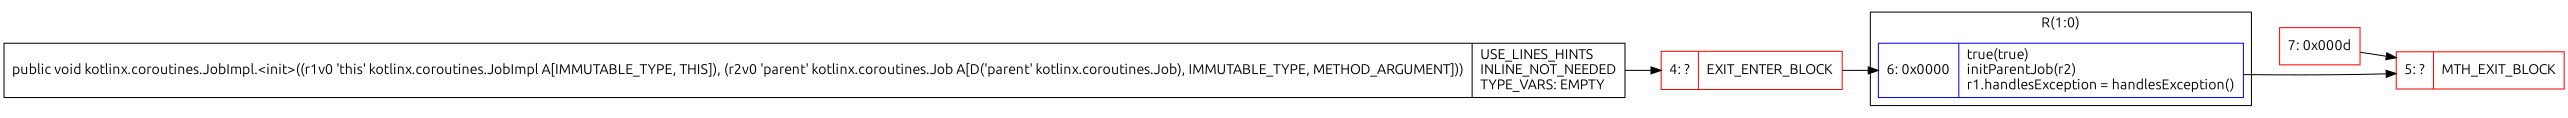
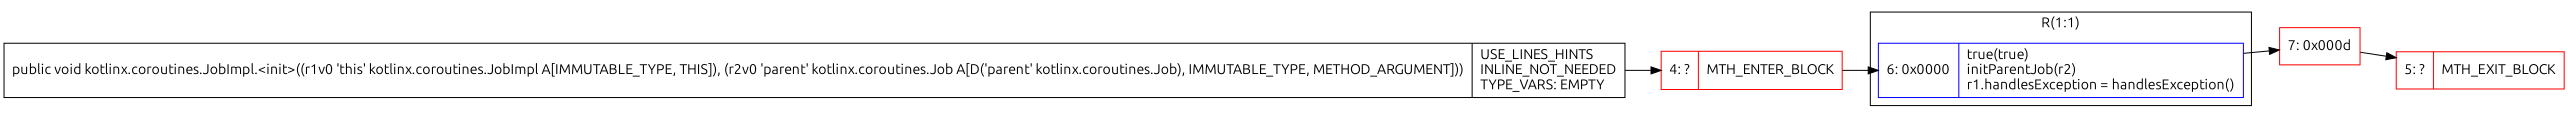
  digraph {
    fontname=Ubuntu
    rankdir=LR
    node [color=red fontname=Ubuntu shape=record]
    edge [fontname=Ubuntu]
    n1 [color=blue label="{6\:\ 0x0000|true(true)\linitParentJob(r2)\lr1.handlesException = handlesException()\l}"]
    n2 [label="{7\:\ 0x000d}"]
    n3 [label="{5\:\ ?|MTH_EXIT_BLOCK\l}"]
-   n4 [label="{4\:\ ?|EXIT_ENTER_BLOCK\l}"]
+   n4 [label="{4\:\ ?|MTH_ENTER_BLOCK\l}"]
    n5 [label="{public void kotlinx.coroutines.JobImpl.\<init\>((r1v0 'this' kotlinx.coroutines.JobImpl A[IMMUTABLE_TYPE, THIS]), (r2v0 'parent' kotlinx.coroutines.Job A[D('parent' kotlinx.coroutines.Job), IMMUTABLE_TYPE, METHOD_ARGUMENT]))  | USE_LINES_HINTS\lINLINE_NOT_NEEDED\lTYPE_VARS: EMPTY\l}" color=""]
    subgraph cluster_1 {
-     label="R(1:0)"
+     label="R(1:1)"
      n1
    }
-   n1 -> n3
+   n1 -> n2
    n2 -> n3
    n4 -> n1
    n5 -> n4
  }
